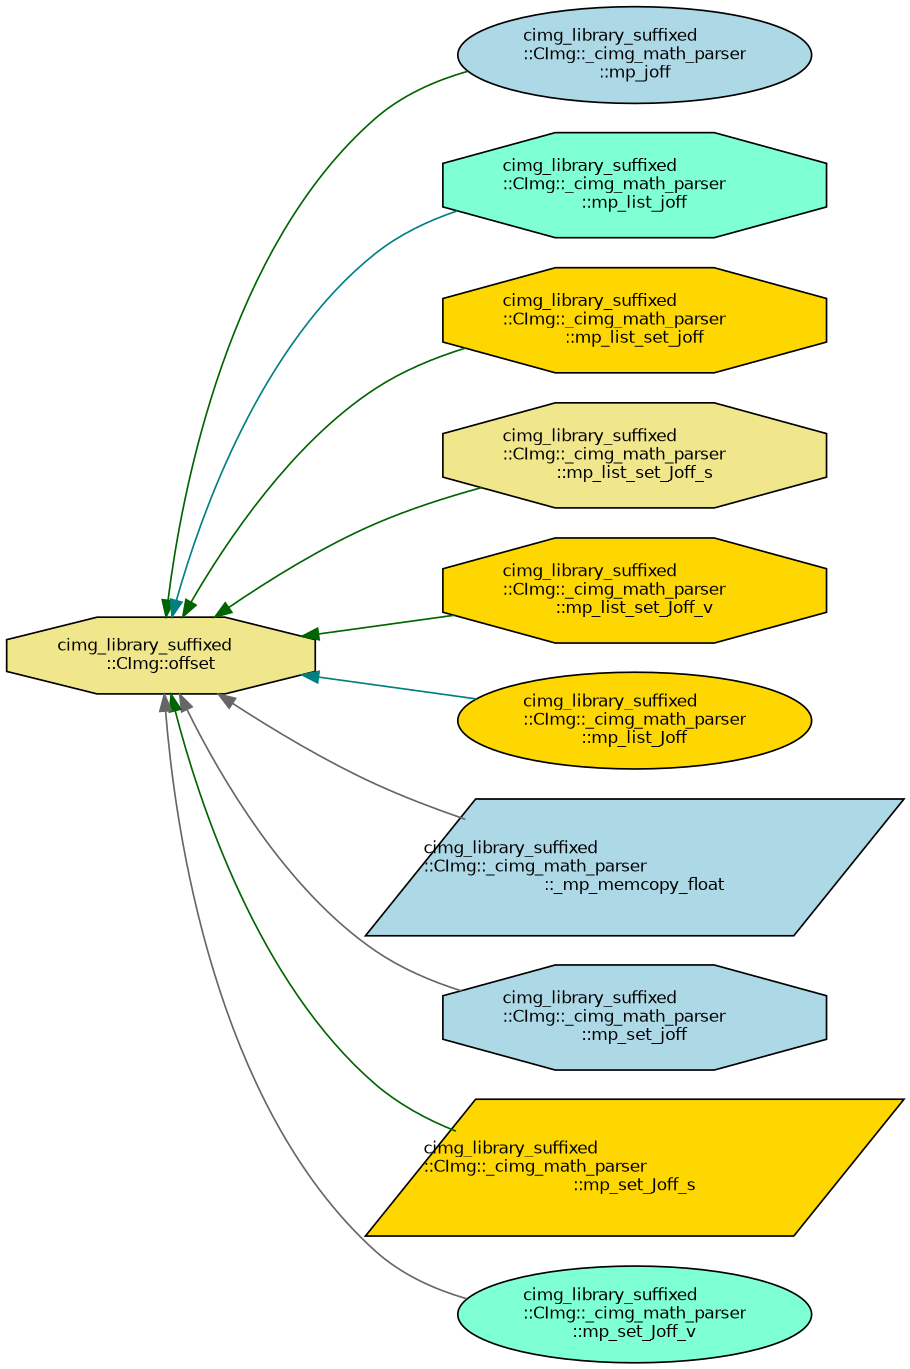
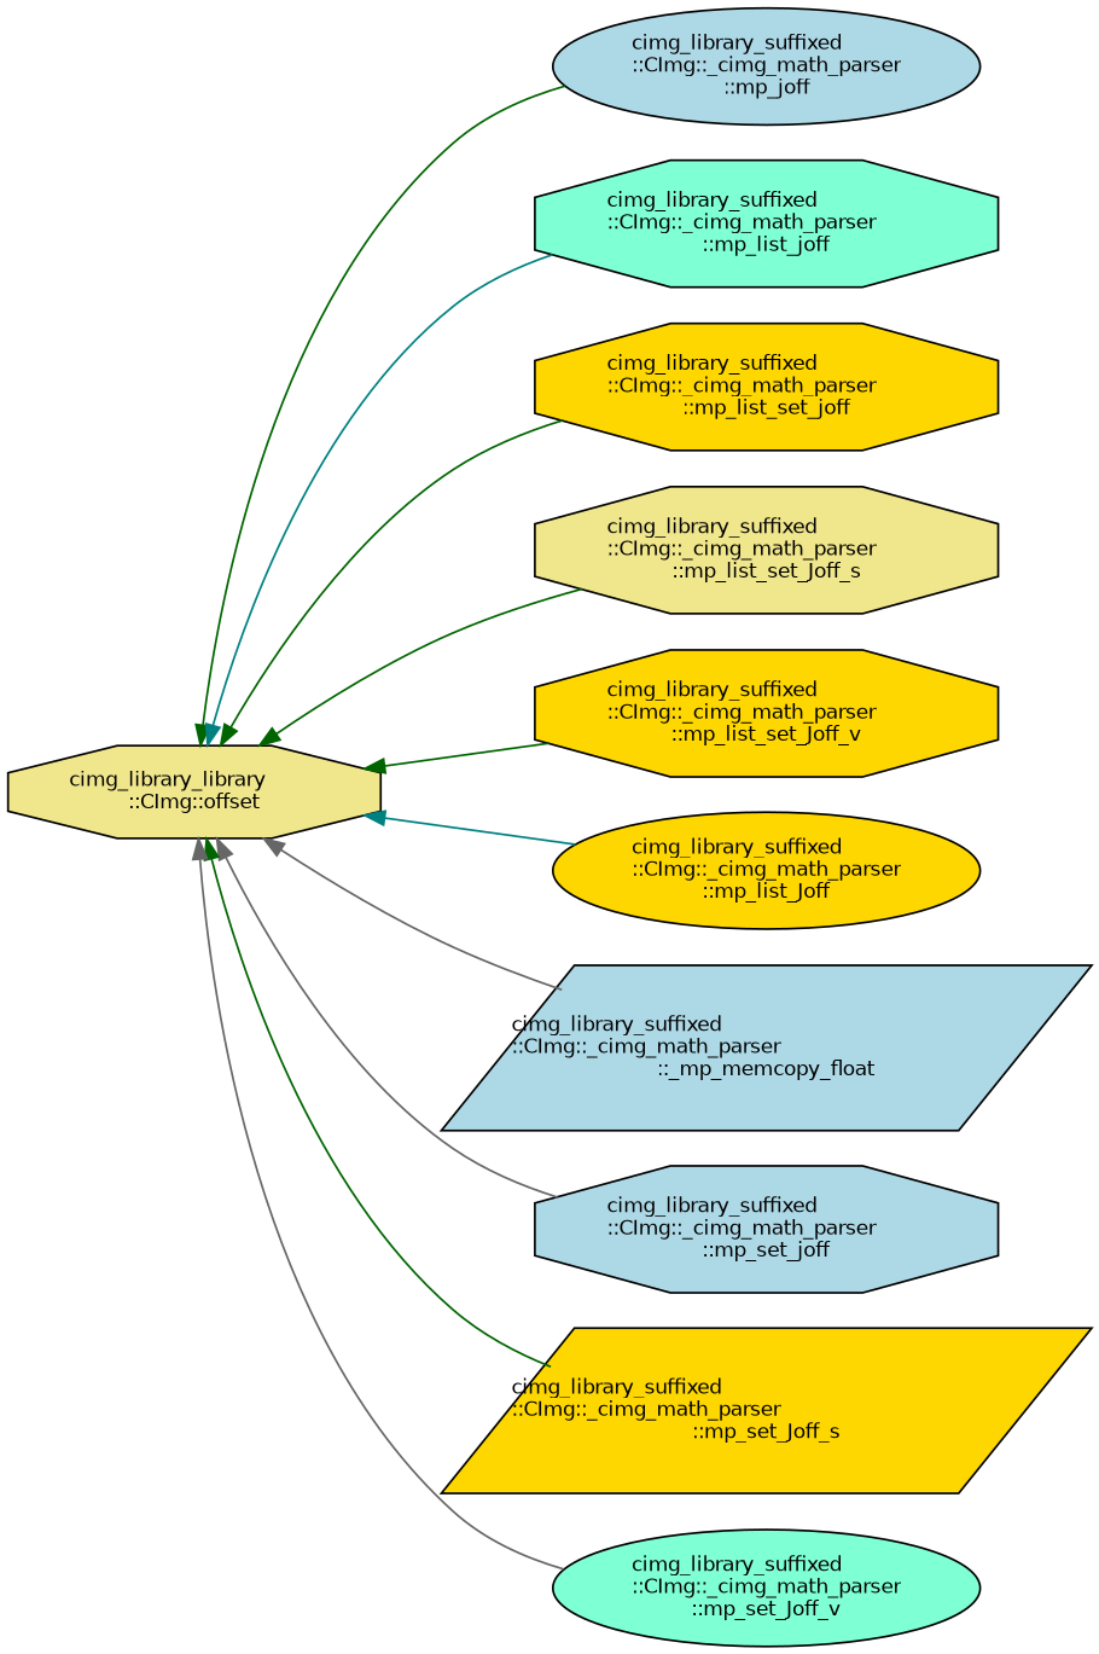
  digraph {
    rankdir=LR
    node [color=black fillcolor=gold fontname=Helvetica fontsize=10 shape=octagon style=filled]
    edge [color=darkgreen dir=back fontname=Helvetica fontsize=10 labelfontname=Helvetica labelfontsize=10 style=solid]
-   n1 [fillcolor=khaki fontcolor=black height=0.2 label="cimg_library_suffixed\l::CImg::offset" width=0.4]
+   n1 [fillcolor=khaki fontcolor=black height=0.2 label="cimg_library_library\l::CImg::offset" width=0.4]
    n2 [fillcolor=lightblue height=0.2 label="cimg_library_suffixed\l::CImg::_cimg_math_parser\l::mp_joff" shape=ellipse width=0.4]
    n3 [fillcolor=aquamarine height=0.2 label="cimg_library_suffixed\l::CImg::_cimg_math_parser\l::mp_list_joff" width=0.4]
    n4 [height=0.2 label="cimg_library_suffixed\l::CImg::_cimg_math_parser\l::mp_list_set_joff" width=0.4]
    n5 [fillcolor=khaki height=0.2 label="cimg_library_suffixed\l::CImg::_cimg_math_parser\l::mp_list_set_Joff_s" width=0.4]
    n6 [height=0.2 label="cimg_library_suffixed\l::CImg::_cimg_math_parser\l::mp_list_set_Joff_v" width=0.4]
    n7 [height=0.2 label="cimg_library_suffixed\l::CImg::_cimg_math_parser\l::mp_list_Joff" shape=ellipse width=0.4]
    n8 [fillcolor=lightblue height=0.2 label="cimg_library_suffixed\l::CImg::_cimg_math_parser\l::_mp_memcopy_float" shape=parallelogram width=0.4]
    n9 [fillcolor=lightblue height=0.2 label="cimg_library_suffixed\l::CImg::_cimg_math_parser\l::mp_set_joff" width=0.4]
    n10 [height=0.2 label="cimg_library_suffixed\l::CImg::_cimg_math_parser\l::mp_set_Joff_s" shape=parallelogram width=0.4]
    n11 [fillcolor=aquamarine height=0.2 label="cimg_library_suffixed\l::CImg::_cimg_math_parser\l::mp_set_Joff_v" shape=ellipse width=0.4]
    n1 -> n2
    n1 -> n3 [color=teal]
    n1 -> n4
    n1 -> n5
    n1 -> n6
    n1 -> n7 [color=teal]
    n1 -> n8 [color=gray40]
    n1 -> n9 [color=gray40]
    n1 -> n10
    n1 -> n11 [color=gray40]
  }
